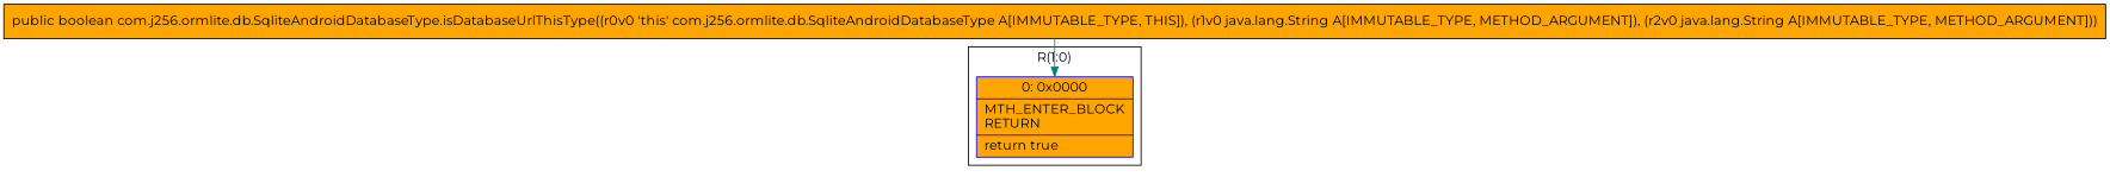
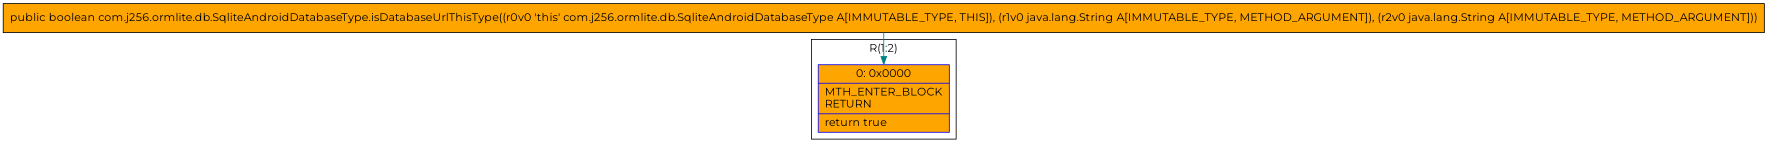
  digraph {
    fontname=Montserrat
    node [shape=record style=filled fillcolor=orange fontname=Montserrat]
    n1 [color=blue label="{0\:\ 0x0000|MTH_ENTER_BLOCK\lRETURN\l|return true\l}"]
    n2 [label="{public boolean com.j256.ormlite.db.SqliteAndroidDatabaseType.isDatabaseUrlThisType((r0v0 'this' com.j256.ormlite.db.SqliteAndroidDatabaseType A[IMMUTABLE_TYPE, THIS]), (r1v0 java.lang.String A[IMMUTABLE_TYPE, METHOD_ARGUMENT]), (r2v0 java.lang.String A[IMMUTABLE_TYPE, METHOD_ARGUMENT])) }"]
    subgraph cluster_1 {
-     label="R(1:0)"
+     label="R(1:2)"
      n1
    }
    n2 -> n1 [color=teal fontname=Montserrat]
  }
